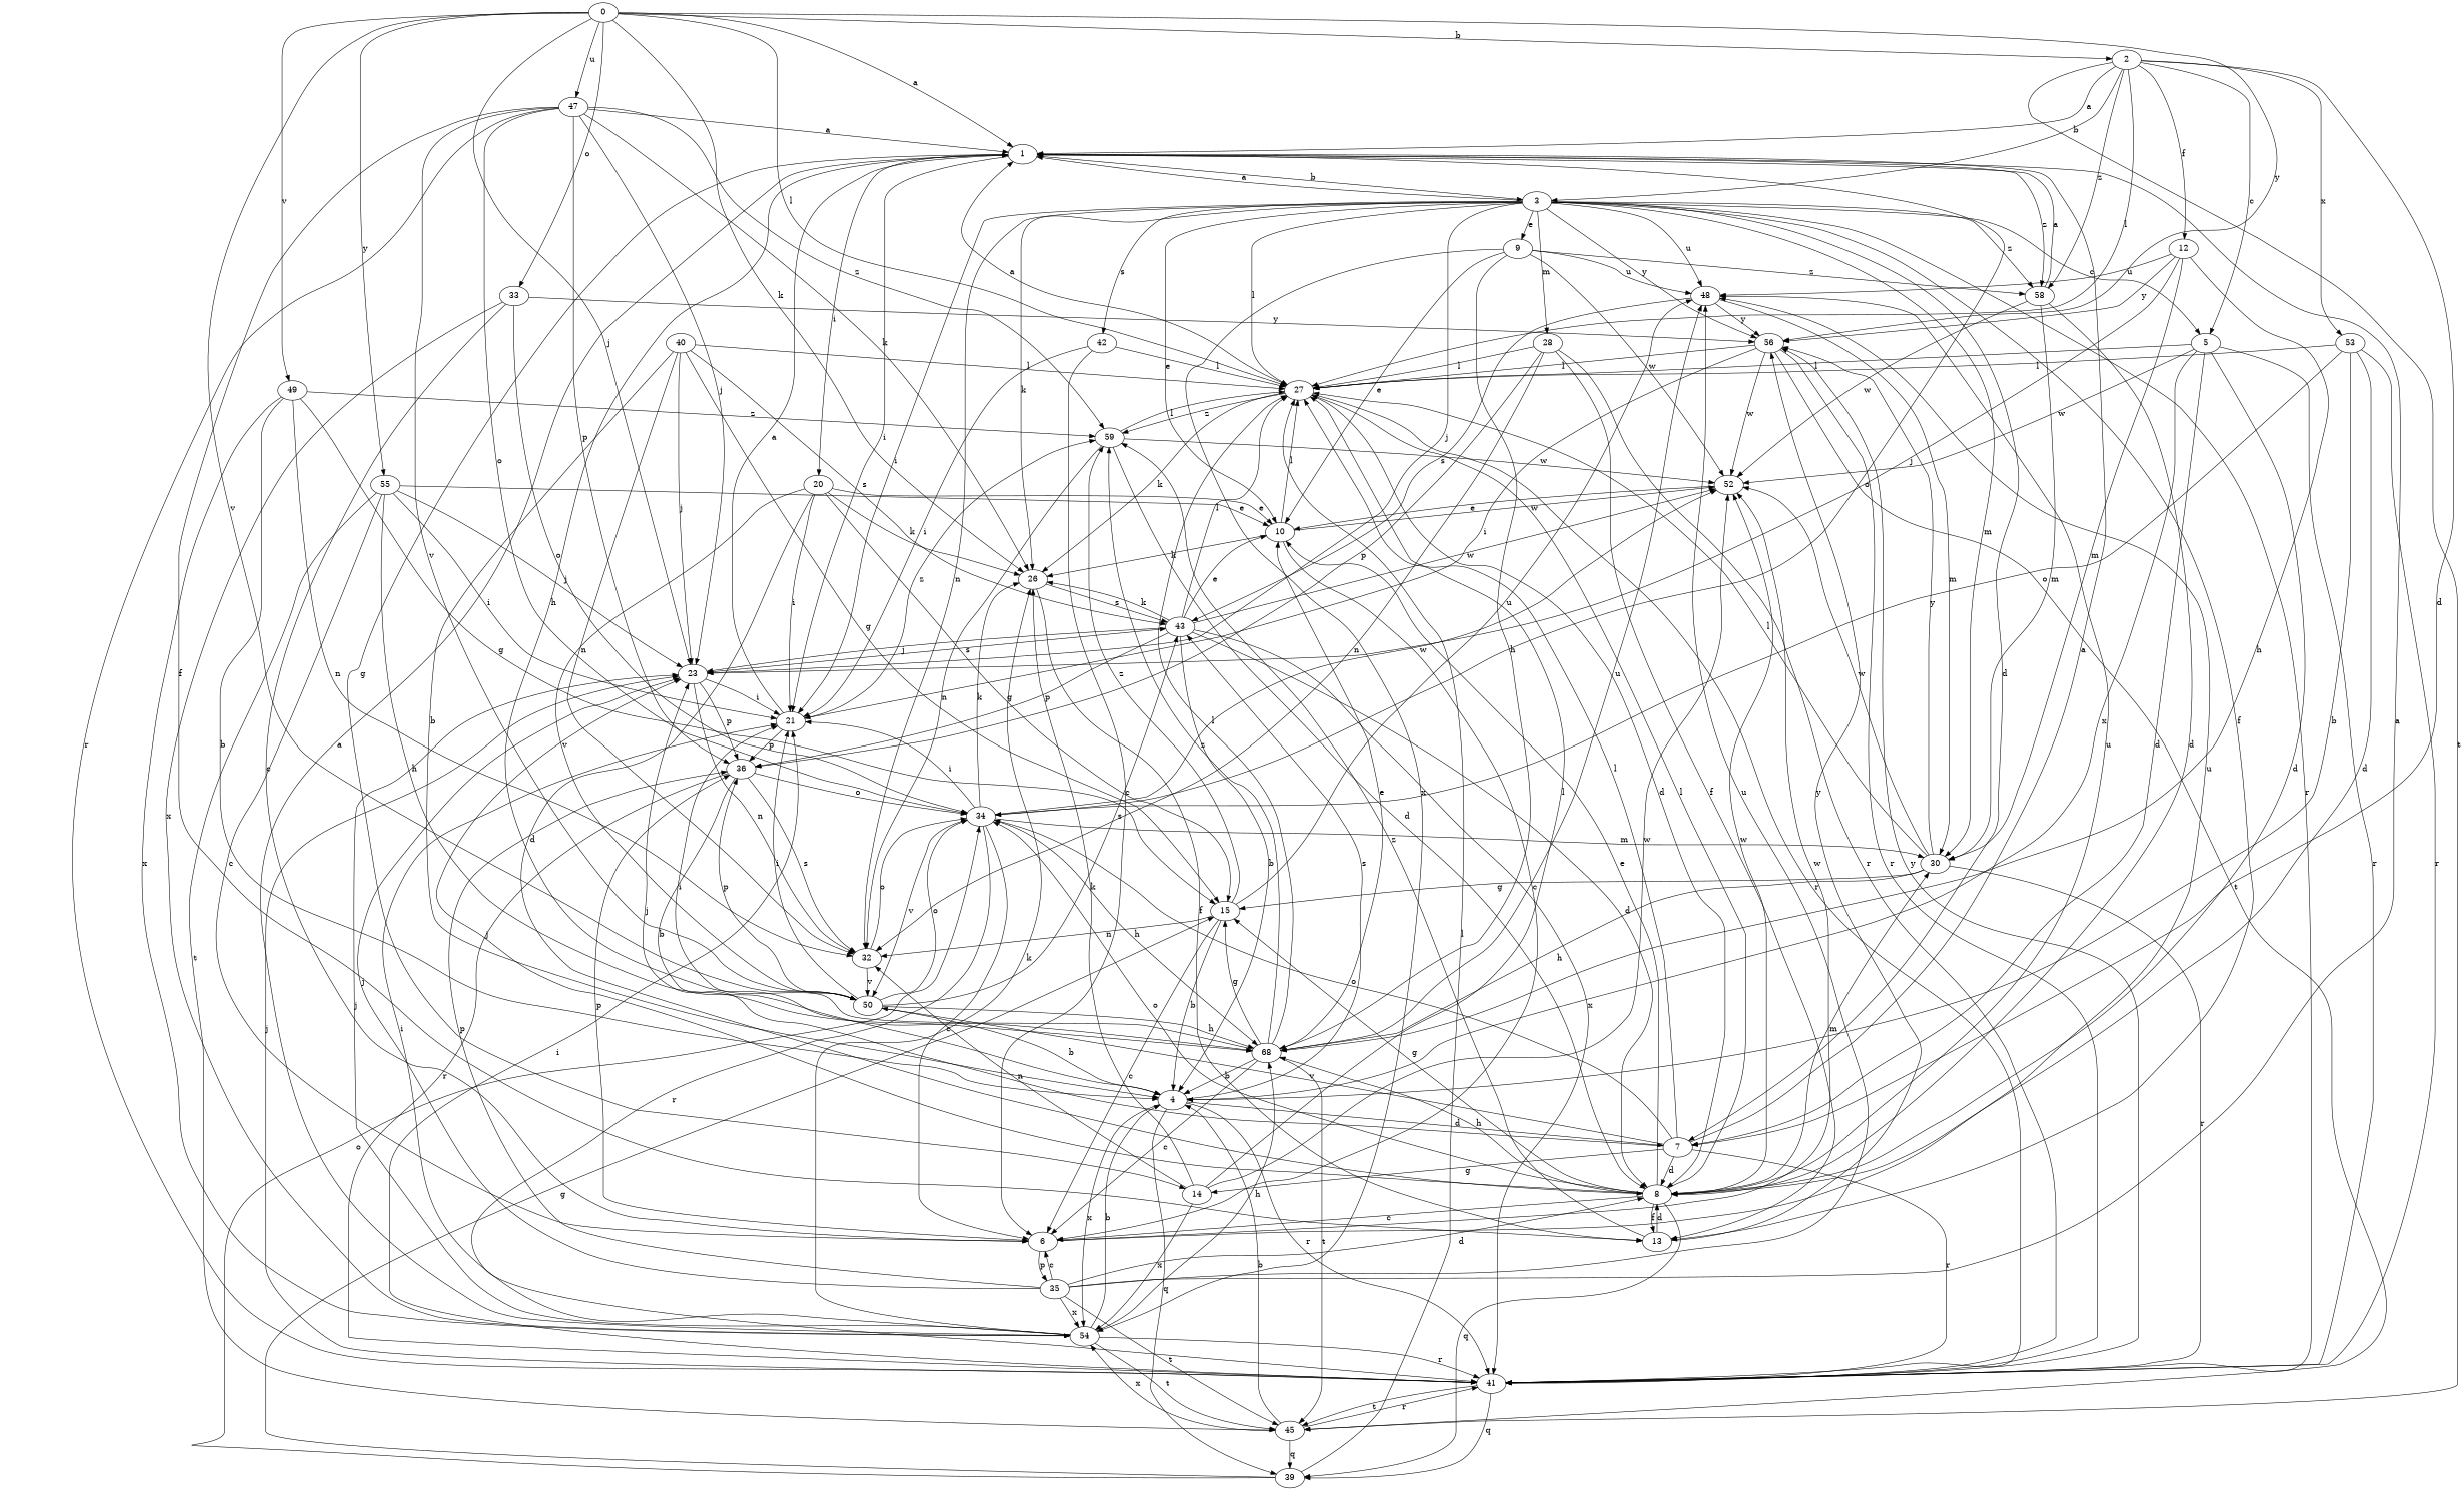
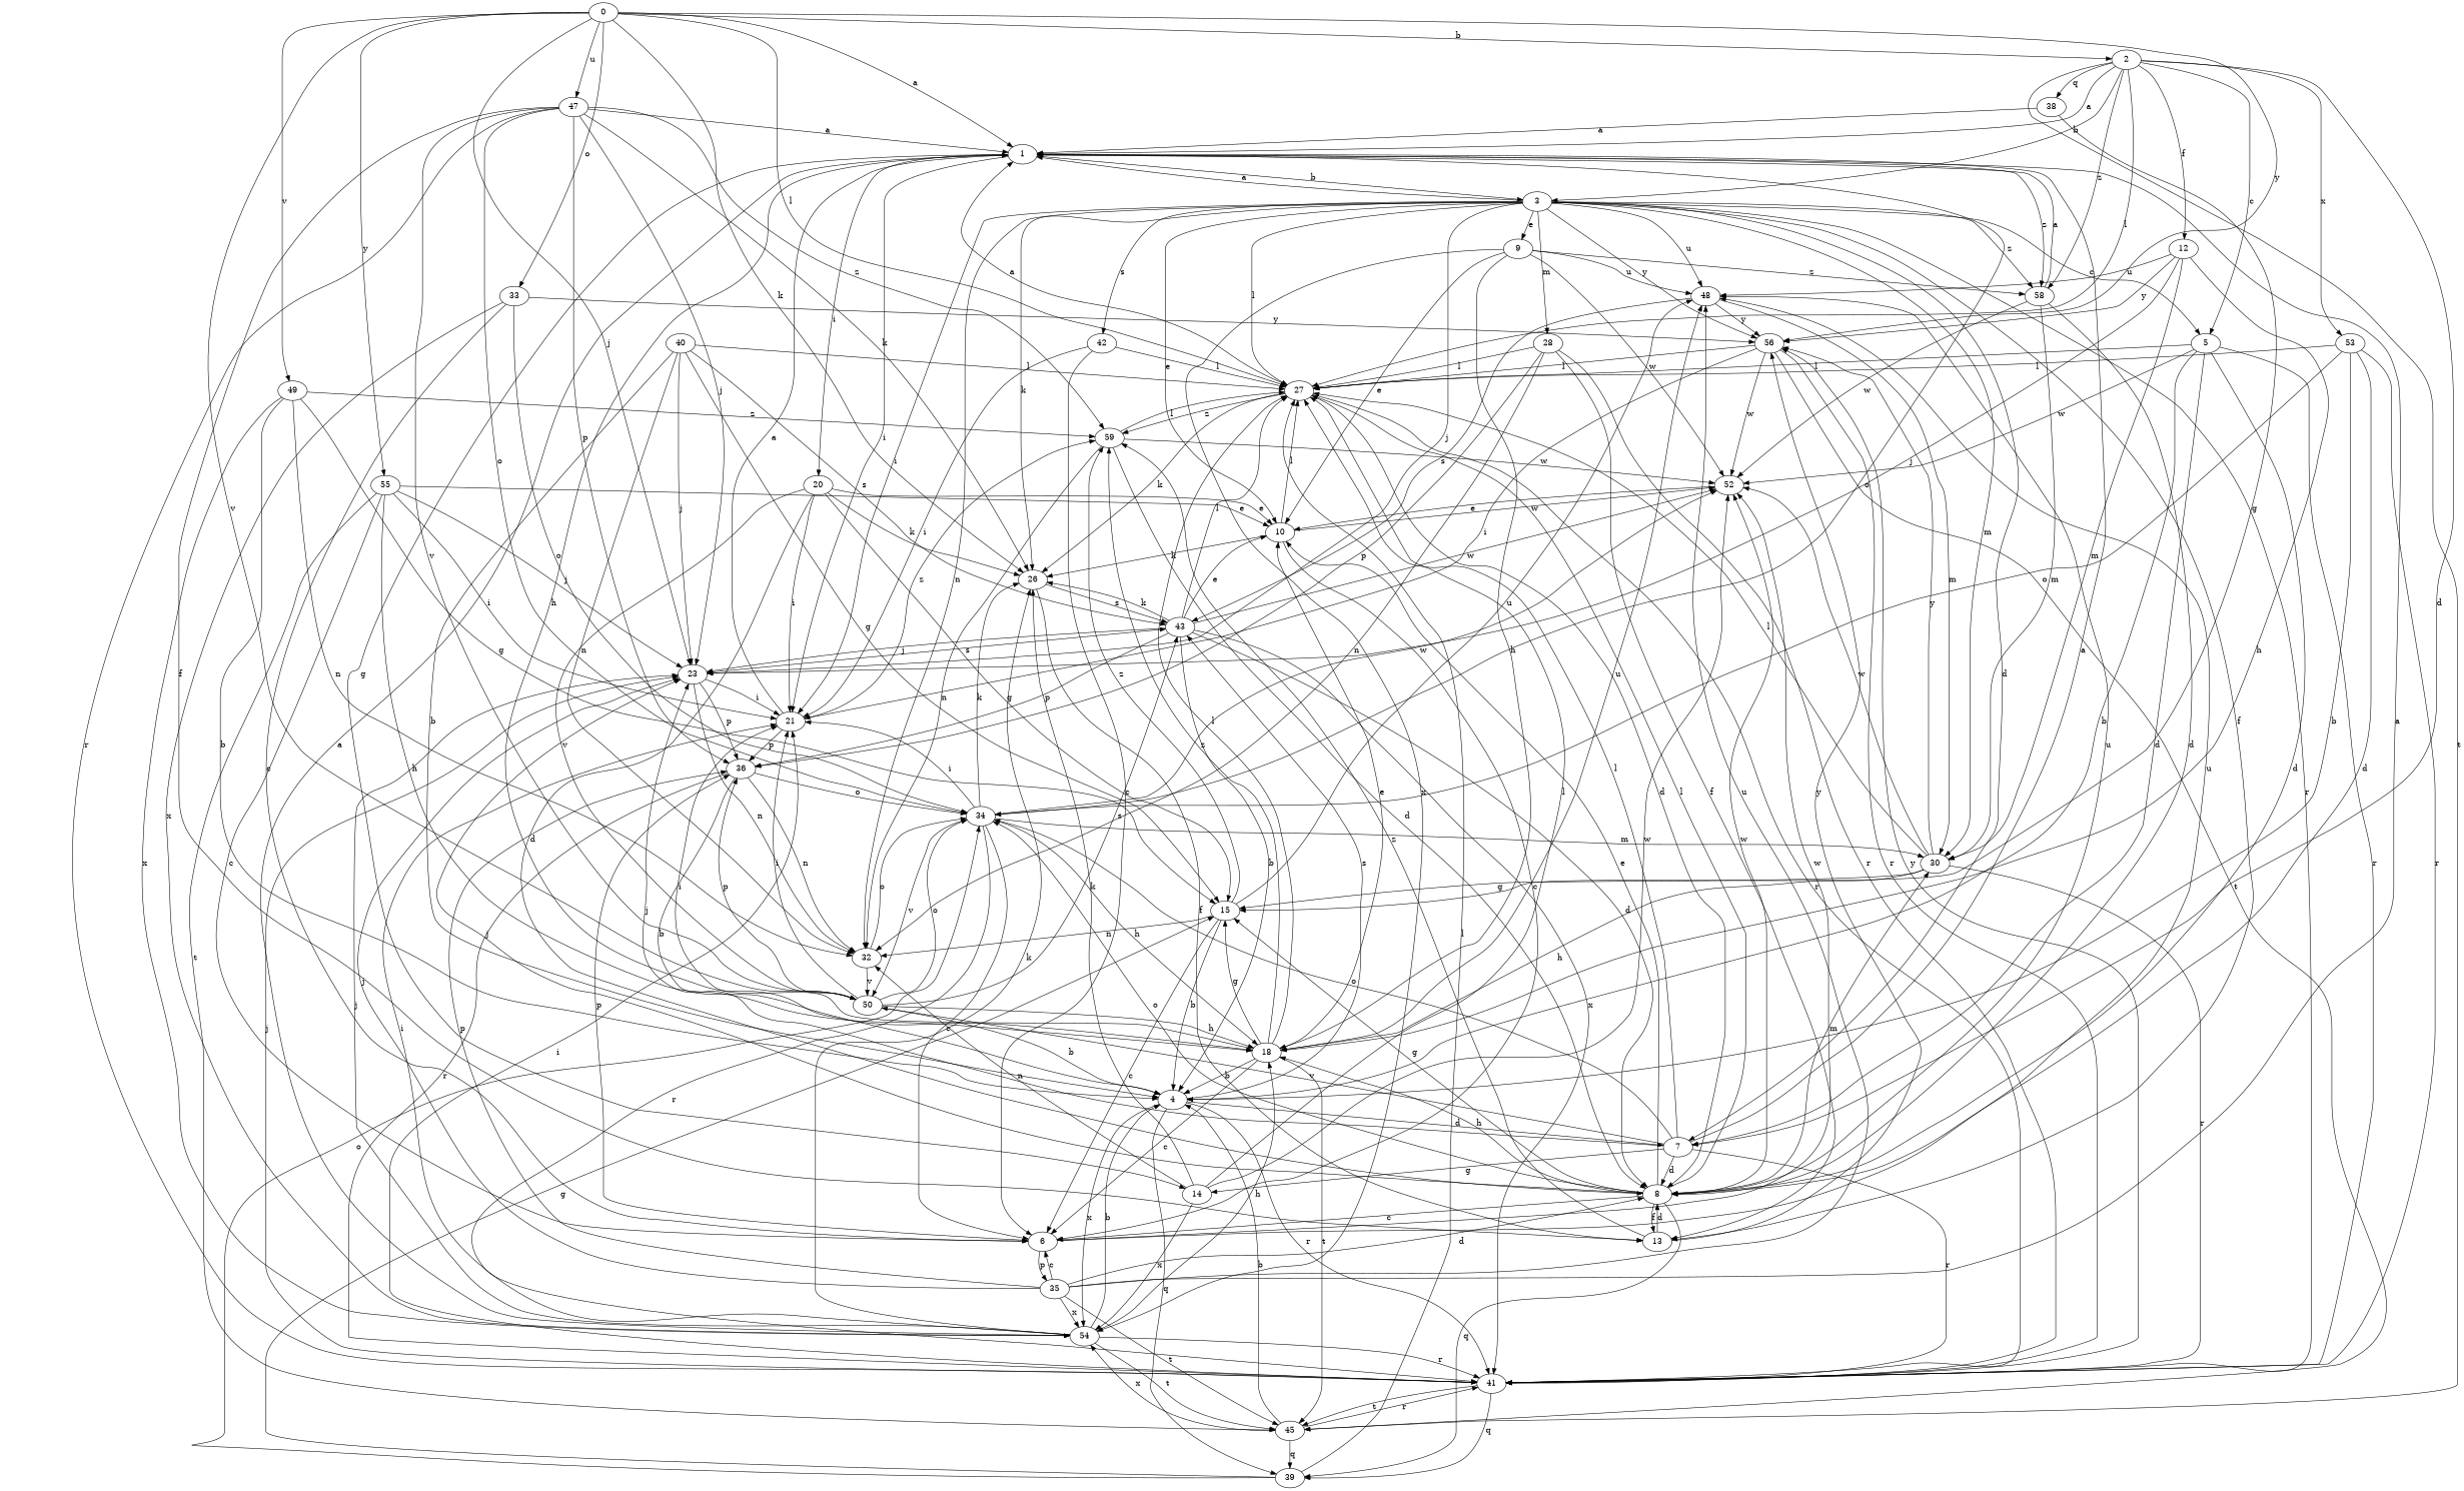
  strict digraph {
    0
    1
    2
    23
    26
    27
    33
    47
    49
    50
    55
    56
    3
    14
-   18 [label=68]
+   18
    20
    21
    34
    58
    5
    7
    12
+   38
    45
    53
    32
    43
    36
    13
    41
    8
    59
    54
    6
    4
    15
    10
    52
    9
    28
    30
    42
    48
    40
    39
    35
    0 -> 1 [label=a]
    0 -> 2 [label=b]
    0 -> 23 [label=j]
    0 -> 26 [label=k]
    0 -> 27 [label=l]
    0 -> 33 [label=o]
    0 -> 47 [label=u]
    0 -> 49 [label=v]
    0 -> 50 [label=v]
    0 -> 55 [label=y]
    0 -> 56 [label=y]
    1 -> 3 [label=b]
    1 -> 14 [label=g]
    1 -> 18 [label=h]
    1 -> 20 [label=i]
    1 -> 21 [label=i]
    1 -> 34 [label=o]
    1 -> 58 [label=z]
    2 -> 1 [label=a]
    2 -> 27 [label=l]
    2 -> 3 [label=b]
    2 -> 58 [label=z]
    2 -> 5 [label=c]
    2 -> 7 [label=d]
    2 -> 12 [label=f]
+   2 -> 38 [label=q]
    2 -> 45 [label=t]
    2 -> 53 [label=x]
    23 -> 21 [label=i]
    23 -> 32 [label=n]
    23 -> 43 [label=s]
    23 -> 36 [label=p]
    26 -> 43 [label=s]
    26 -> 13 [label=f]
    27 -> 1 [label=a]
    27 -> 26 [label=k]
    27 -> 41 [label=r]
    27 -> 8 [label=d]
    27 -> 59 [label=z]
    33 -> 56 [label=y]
    33 -> 34 [label=o]
    33 -> 54 [label=x]
    33 -> 6 [label=c]
    47 -> 1 [label=a]
    47 -> 23 [label=j]
    47 -> 26 [label=k]
    47 -> 50 [label=v]
    47 -> 34 [label=o]
    47 -> 36 [label=p]
    47 -> 13 [label=f]
    47 -> 41 [label=r]
    47 -> 59 [label=z]
    49 -> 32 [label=n]
    49 -> 59 [label=z]
    49 -> 54 [label=x]
    49 -> 4 [label=b]
    49 -> 15 [label=g]
    50 -> 18 [label=h]
    50 -> 21 [label=i]
    50 -> 34 [label=o]
    50 -> 43 [label=s]
    50 -> 36 [label=p]
    50 -> 4 [label=b]
    55 -> 23 [label=j]
    55 -> 18 [label=h]
    55 -> 21 [label=i]
    55 -> 45 [label=t]
    55 -> 6 [label=c]
    55 -> 10 [label=e]
    56 -> 27 [label=l]
    56 -> 21 [label=i]
    56 -> 45 [label=t]
    56 -> 41 [label=r]
    56 -> 52 [label=w]
    3 -> 1 [label=a]
    3 -> 23 [label=j]
    3 -> 26 [label=k]
    3 -> 27 [label=l]
    3 -> 56 [label=y]
    3 -> 21 [label=i]
    3 -> 58 [label=z]
    3 -> 5 [label=c]
    3 -> 7 [label=d]
    3 -> 32 [label=n]
    3 -> 13 [label=f]
    3 -> 41 [label=r]
    3 -> 10 [label=e]
    3 -> 9 [label=e]
    3 -> 28 [label=m]
    3 -> 30 [label=m]
    3 -> 42 [label=s]
    3 -> 48 [label=u]
    14 -> 26 [label=k]
    14 -> 27 [label=l]
    14 -> 32 [label=n]
    14 -> 54 [label=x]
    14 -> 52 [label=w]
    18 -> 27 [label=l]
    18 -> 21 [label=i]
    18 -> 45 [label=t]
    18 -> 59 [label=z]
    18 -> 6 [label=c]
    18 -> 4 [label=b]
    18 -> 15 [label=g]
    18 -> 10 [label=e]
    18 -> 48 [label=u]
    20 -> 26 [label=k]
    20 -> 50 [label=v]
    20 -> 21 [label=i]
    20 -> 8 [label=d]
    20 -> 15 [label=g]
    20 -> 10 [label=e]
    21 -> 1 [label=a]
    21 -> 36 [label=p]
    21 -> 59 [label=z]
    34 -> 26 [label=k]
    34 -> 50 [label=v]
    34 -> 18 [label=h]
    34 -> 21 [label=i]
    34 -> 41 [label=r]
    34 -> 6 [label=c]
    34 -> 52 [label=w]
    34 -> 30 [label=m]
    58 -> 1 [label=a]
    58 -> 8 [label=d]
    58 -> 52 [label=w]
    58 -> 30 [label=m]
    5 -> 27 [label=l]
    5 -> 7 [label=d]
    5 -> 41 [label=r]
    5 -> 8 [label=d]
-   5 -> 4 [label=x]
+   5 -> 4 [label=b]
    5 -> 52 [label=w]
    7 -> 1 [label=a]
    7 -> 23 [label=j]
    7 -> 27 [label=l]
    7 -> 50 [label=v]
    7 -> 14 [label=g]
    7 -> 34 [label=o]
    7 -> 41 [label=r]
    7 -> 8 [label=d]
    12 -> 23 [label=j]
    12 -> 56 [label=y]
    12 -> 18 [label=h]
    12 -> 30 [label=m]
    12 -> 48 [label=u]
+   38 -> 1 [label=a]
+   38 -> 15 [label=g]
    45 -> 41 [label=r]
    45 -> 54 [label=x]
    45 -> 4 [label=b]
    45 -> 39 [label=q]
    53 -> 27 [label=l]
    53 -> 34 [label=o]
    53 -> 41 [label=r]
    53 -> 8 [label=d]
    53 -> 4 [label=b]
    32 -> 50 [label=v]
    32 -> 34 [label=o]
    43 -> 23 [label=j]
    43 -> 26 [label=k]
    43 -> 27 [label=l]
    43 -> 36 [label=p]
    43 -> 41 [label=x]
    43 -> 8 [label=d]
    43 -> 4 [label=b]
    43 -> 10 [label=e]
    43 -> 52 [label=w]
    36 -> 34 [label=o]
-   36 -> 32 [label=s]
+   36 -> 32 [label=n]
    36 -> 41 [label=r]
    36 -> 4 [label=b]
    13 -> 56 [label=y]
    13 -> 8 [label=d]
    13 -> 59 [label=z]
    41 -> 23 [label=j]
    41 -> 56 [label=y]
    41 -> 21 [label=i]
    41 -> 45 [label=t]
    41 -> 39 [label=q]
    8 -> 23 [label=j]
    8 -> 27 [label=l]
    8 -> 18 [label=h]
    8 -> 34 [label=o]
    8 -> 13 [label=f]
    8 -> 6 [label=c]
    8 -> 15 [label=g]
    8 -> 10 [label=e]
    8 -> 52 [label=w]
    8 -> 30 [label=m]
    8 -> 48 [label=u]
    8 -> 39 [label=q]
    59 -> 27 [label=l]
    59 -> 32 [label=n]
    59 -> 8 [label=d]
    59 -> 52 [label=w]
    54 -> 1 [label=a]
    54 -> 23 [label=j]
    54 -> 26 [label=k]
    54 -> 18 [label=h]
    54 -> 21 [label=i]
    54 -> 45 [label=t]
    54 -> 41 [label=r]
    54 -> 4 [label=b]
    6 -> 36 [label=p]
    6 -> 52 [label=w]
    6 -> 48 [label=u]
    6 -> 35 [label=p]
    4 -> 7 [label=d]
    4 -> 43 [label=s]
    4 -> 41 [label=r]
    4 -> 54 [label=x]
    4 -> 39 [label=q]
    15 -> 32 [label=n]
    15 -> 59 [label=z]
    15 -> 6 [label=c]
    15 -> 4 [label=b]
    15 -> 48 [label=u]
    10 -> 26 [label=k]
    10 -> 27 [label=l]
    10 -> 6 [label=c]
    10 -> 52 [label=w]
    52 -> 10 [label=e]
    9 -> 18 [label=h]
    9 -> 58 [label=z]
    9 -> 54 [label=x]
    9 -> 10 [label=e]
    9 -> 52 [label=w]
    9 -> 48 [label=u]
    28 -> 27 [label=l]
    28 -> 32 [label=n]
    28 -> 36 [label=p]
    28 -> 13 [label=f]
    28 -> 41 [label=r]
    30 -> 27 [label=l]
    30 -> 56 [label=y]
    30 -> 18 [label=h]
    30 -> 41 [label=r]
    30 -> 15 [label=g]
    30 -> 52 [label=w]
    42 -> 27 [label=l]
    42 -> 21 [label=i]
    42 -> 6 [label=c]
    48 -> 56 [label=y]
    48 -> 43 [label=s]
    48 -> 30 [label=m]
    40 -> 23 [label=j]
    40 -> 27 [label=l]
    40 -> 32 [label=n]
    40 -> 43 [label=s]
    40 -> 4 [label=b]
    40 -> 15 [label=g]
    39 -> 27 [label=l]
    39 -> 34 [label=o]
    39 -> 15 [label=g]
    35 -> 1 [label=a]
    35 -> 23 [label=j]
    35 -> 45 [label=t]
    35 -> 36 [label=p]
    35 -> 8 [label=d]
    35 -> 54 [label=x]
    35 -> 6 [label=c]
    35 -> 48 [label=u]
  }
